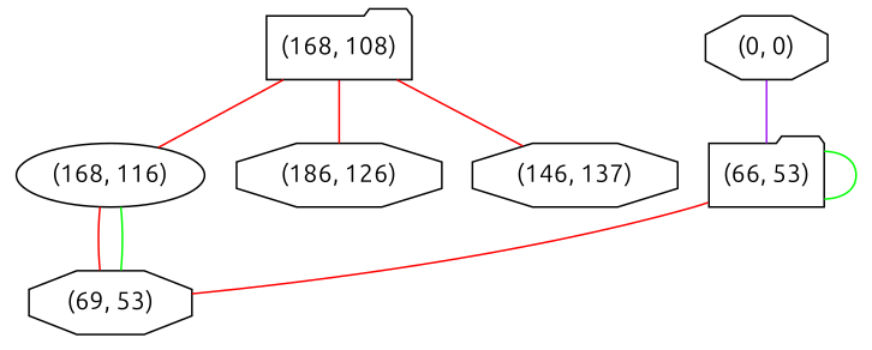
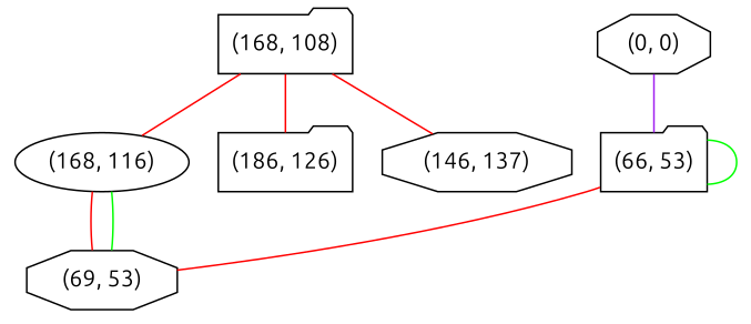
  graph {
    fontname=Ubuntu
    node [fontname=Ubuntu shape=octagon]
    edge [color=red fontname=Ubuntu weight=1]
    "(66, 53)" [shape=folder]
    "(0, 0)"
    "(69, 53)"
    n4 [label="(168, 108)" shape=folder]
    n5 [label="(168, 116)" shape=ellipse]
-   "(186, 126)"
+   "(186, 126)" [shape=folder]
    "(146, 137)"
    "(66, 53)" -- "(66, 53)" [color=green weight=2]
    "(66, 53)" -- "(69, 53)"
    "(0, 0)" -- "(66, 53)" [color=purple weight=4]
    n4 -- n5
    n4 -- "(186, 126)"
    n4 -- "(146, 137)"
    n5 -- "(69, 53)"
    n5 -- "(69, 53)" [color=green weight=2]
  }
